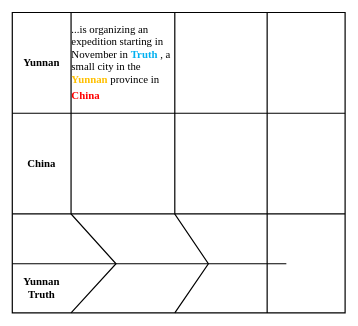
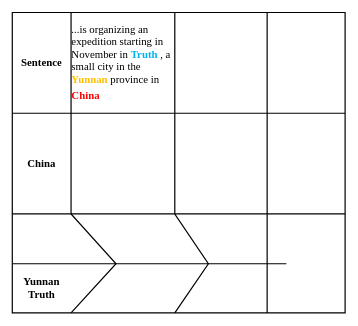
  <mxCell id="0" />
  <mxCell id="1" parent="0" />
  <mxCell id="2" value="" style="shape=table;html=1;whiteSpace=wrap;startSize=0;container=1;collapsible=0;childLayout=tableLayout;strokeWidth=2;perimeterSpacing=1;" vertex="1" parent="1"><mxGeometry x="20" y="20" width="555" height="501" as="geometry" /></mxCell>
  <mxCell id="3" value="" style="shape=partialRectangle;html=1;whiteSpace=wrap;collapsible=0;dropTarget=0;pointerEvents=0;fillColor=none;top=0;left=0;bottom=0;right=0;points=[[0,0.5],[1,0.5]];portConstraint=eastwest;" vertex="1" parent="2"><mxGeometry width="555" height="168" as="geometry" /></mxCell>
- <mxCell id="4" value="&lt;font face=&quot;Times New Roman&quot; style=&quot;font-size: 18px&quot;&gt;&lt;b&gt;Yunnan&lt;/b&gt;&lt;/font&gt;" style="shape=partialRectangle;html=1;whiteSpace=wrap;connectable=0;overflow=hidden;fillColor=none;top=0;left=0;bottom=0;right=0;" vertex="1" parent="3"><mxGeometry width="98" height="168" as="geometry" /></mxCell>
+ <mxCell id="4" value="&lt;font face=&quot;Times New Roman&quot; style=&quot;font-size: 18px&quot;&gt;&lt;b&gt;Sentence&lt;/b&gt;&lt;/font&gt;" style="shape=partialRectangle;html=1;whiteSpace=wrap;connectable=0;overflow=hidden;fillColor=none;top=0;left=0;bottom=0;right=0;" vertex="1" parent="3"><mxGeometry width="98" height="168" as="geometry" /></mxCell>
  <mxCell id="5" value="&lt;p style=&quot;line-height: normal ; margin-top: 0pt ; margin-bottom: 0pt ; margin-left: 0in ; margin-right: 0in ; text-indent: 0in ; text-align: left ; direction: ltr ; unicode-bidi: embed ; word-break: normal&quot;&gt;&lt;font style=&quot;font-size: 18px&quot; face=&quot;Times New Roman&quot;&gt;&lt;span&gt;...is organizing an expedition starting in November in &lt;/span&gt;&lt;span style=&quot;color: rgb(0 , 176 , 240) ; font-weight: bold&quot;&gt;Truth&lt;/span&gt;&lt;span&gt; , a small city in the &lt;/span&gt;&lt;span style=&quot;color: rgb(255 , 192 , 0) ; font-weight: bold&quot;&gt;Yunnan&lt;/span&gt;&lt;span&gt; province in &lt;/span&gt;&lt;span style=&quot;color: red ; font-weight: bold&quot;&gt;China&lt;/span&gt;&lt;/font&gt;&lt;span style=&quot;font-size: 18.0pt ; color: red&quot;&gt; &lt;/span&gt;&lt;/p&gt;" style="shape=partialRectangle;html=1;whiteSpace=wrap;connectable=0;overflow=hidden;fillColor=none;top=0;left=0;bottom=0;right=0;" vertex="1" parent="3"><mxGeometry x="98" width="173" height="168" as="geometry" /></mxCell>
  <mxCell id="6" value="" style="shape=partialRectangle;html=1;whiteSpace=wrap;connectable=0;overflow=hidden;fillColor=none;top=0;left=0;bottom=0;right=0;" vertex="1" parent="3"><mxGeometry x="271" width="154" height="168" as="geometry" /></mxCell>
  <mxCell id="7" value="" style="shape=partialRectangle;html=1;whiteSpace=wrap;connectable=0;overflow=hidden;fillColor=none;top=0;left=0;bottom=0;right=0;" vertex="1" parent="3"><mxGeometry x="425" width="130" height="168" as="geometry" /></mxCell>
  <mxCell id="8" value="" style="shape=partialRectangle;html=1;whiteSpace=wrap;collapsible=0;dropTarget=0;pointerEvents=0;fillColor=none;top=0;left=0;bottom=0;right=0;points=[[0,0.5],[1,0.5]];portConstraint=eastwest;" vertex="1" parent="2"><mxGeometry y="168" width="555" height="168" as="geometry" /></mxCell>
  <mxCell id="9" value="&lt;b&gt;&lt;font face=&quot;Times New Roman&quot; style=&quot;font-size: 18px&quot;&gt;China&lt;/font&gt;&lt;/b&gt;" style="shape=partialRectangle;html=1;whiteSpace=wrap;connectable=0;overflow=hidden;fillColor=none;top=0;left=0;bottom=0;right=0;" vertex="1" parent="8"><mxGeometry width="98" height="168" as="geometry" /></mxCell>
  <mxCell id="10" value="" style="shape=partialRectangle;html=1;whiteSpace=wrap;connectable=0;overflow=hidden;fillColor=none;top=0;left=0;bottom=0;right=0;" vertex="1" parent="8"><mxGeometry x="98" width="173" height="168" as="geometry" /></mxCell>
  <mxCell id="11" value="" style="shape=partialRectangle;html=1;whiteSpace=wrap;connectable=0;overflow=hidden;fillColor=none;top=0;left=0;bottom=0;right=0;" vertex="1" parent="8"><mxGeometry x="271" width="154" height="168" as="geometry" /></mxCell>
  <mxCell id="12" value="" style="shape=partialRectangle;html=1;whiteSpace=wrap;connectable=0;overflow=hidden;fillColor=none;top=0;left=0;bottom=0;right=0;" vertex="1" parent="8"><mxGeometry x="425" width="130" height="168" as="geometry" /></mxCell>
  <mxCell id="13" value="" style="shape=partialRectangle;html=1;whiteSpace=wrap;collapsible=0;dropTarget=0;pointerEvents=0;fillColor=none;top=0;left=0;bottom=0;right=0;points=[[0,0.5],[1,0.5]];portConstraint=eastwest;" vertex="1" parent="2"><mxGeometry y="336" width="555" height="83" as="geometry" /></mxCell>
  <mxCell id="14" value="" style="shape=partialRectangle;html=1;whiteSpace=wrap;connectable=0;overflow=hidden;fillColor=none;top=0;left=0;bottom=0;right=0;" vertex="1" parent="13"><mxGeometry x="98" width="173" height="83" as="geometry" /></mxCell>
  <mxCell id="15" value="" style="shape=partialRectangle;html=1;whiteSpace=wrap;connectable=0;overflow=hidden;fillColor=none;top=0;left=0;bottom=0;right=0;" vertex="1" parent="13"><mxGeometry x="271" width="154" height="83" as="geometry" /></mxCell>
  <mxCell id="16" value="" style="shape=partialRectangle;html=1;whiteSpace=wrap;connectable=0;overflow=hidden;fillColor=none;top=0;left=0;bottom=0;right=0;" vertex="1" parent="13"><mxGeometry x="425" width="130" height="83" as="geometry" /></mxCell>
  <mxCell id="17" value="" style="shape=partialRectangle;html=1;whiteSpace=wrap;collapsible=0;dropTarget=0;pointerEvents=0;fillColor=none;top=0;left=0;bottom=0;right=0;points=[[0,0.5],[1,0.5]];portConstraint=eastwest;" vertex="1" parent="2"><mxGeometry y="419" width="555" height="82" as="geometry" /></mxCell>
  <mxCell id="18" value="&lt;p&gt;&lt;font face=&quot;Times New Roman&quot; size=&quot;1&quot;&gt;&lt;b style=&quot;font-size: 18px&quot;&gt;Yunnan Truth&lt;/b&gt;&lt;/font&gt;&lt;/p&gt;" style="shape=partialRectangle;html=1;whiteSpace=wrap;connectable=0;overflow=hidden;fillColor=none;top=0;left=0;bottom=0;right=0;" vertex="1" parent="17"><mxGeometry width="98" height="82" as="geometry" /></mxCell>
  <mxCell id="19" value="" style="shape=partialRectangle;html=1;whiteSpace=wrap;connectable=0;overflow=hidden;fillColor=none;top=0;left=0;bottom=0;right=0;" vertex="1" parent="17"><mxGeometry x="98" width="173" height="82" as="geometry" /></mxCell>
  <mxCell id="20" value="" style="shape=partialRectangle;html=1;whiteSpace=wrap;connectable=0;overflow=hidden;fillColor=none;top=0;left=0;bottom=0;right=0;" vertex="1" parent="17"><mxGeometry x="271" width="154" height="82" as="geometry" /></mxCell>
  <mxCell id="21" value="" style="shape=partialRectangle;html=1;whiteSpace=wrap;connectable=0;overflow=hidden;fillColor=none;top=0;left=0;bottom=0;right=0;" vertex="1" parent="17"><mxGeometry x="425" width="130" height="82" as="geometry" /></mxCell>
